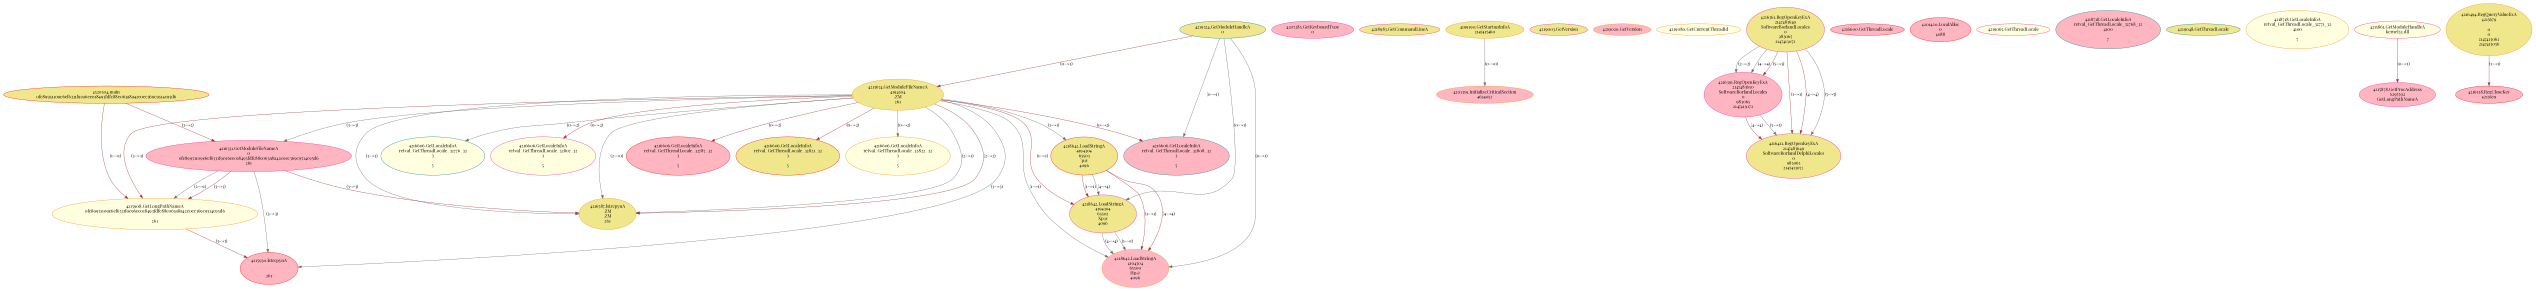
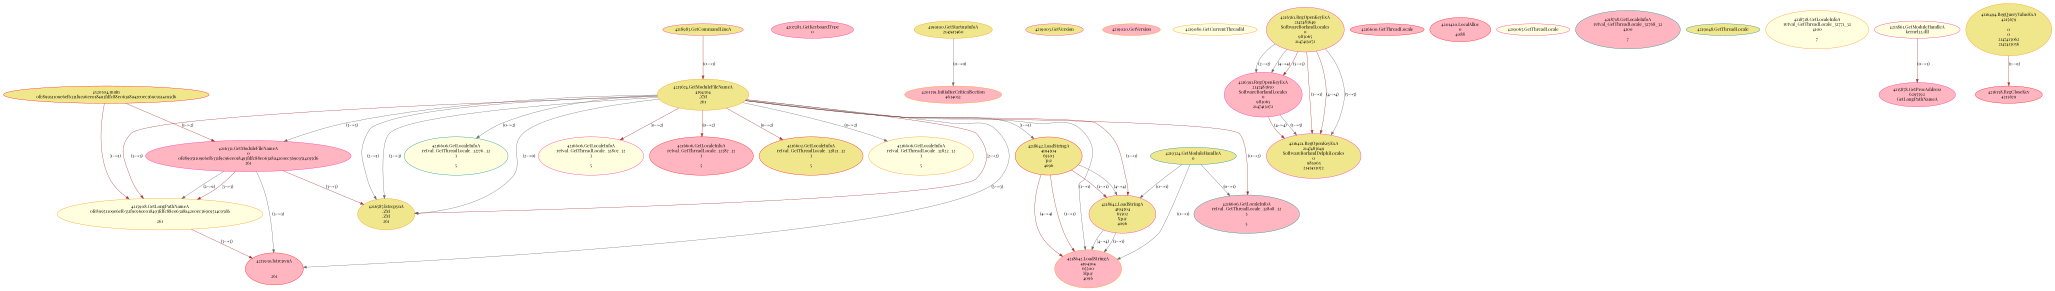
  digraph {
    fontname="Playfair Display"
    node [color=deeppink fillcolor=khaki fontname="Playfair Display" style=filled]
    edge [color=brown fontname="Playfair Display"]
    n1 [color=red label="4520304.main\n0fe89951109e6ef6331f9c96ee018493fdfc88e063a8a42e0ec369c9514c95d6"]
    n2 [fillcolor=lightpink label="4216331.GetModuleFileNameA\n0\n0fe89951109e6ef6331f9c96ee018493fdfc88e063a8a42e0ec369c9514c95d6\n261"]
    n3 [color=darkorange fillcolor=lightyellow label="4215908.GetLongPathNameA\n0fe89951109e6ef6331f9c96ee018493fdfc88e063a8a42e0ec369c9514c95d6\n\n261"]
    n4 [color=darkorange label="4216587.lstrcpynA\n.ZM\n.ZM\n261"]
    n5 [color=red fillcolor=lightpink label="4215930.lstrcpynA\n\n\n261"]
    n6 [color=teal label="4219324.GetModuleHandleA\n0"]
    n7 [color=darkorange label="4215674.GetModuleFileNameA\n4194304\n.ZM\n261"]
    n8 [label="4218642.LoadStringA\n4194304\n65502\nXp@\n4096"]
    n9 [color=darkorange fillcolor=lightpink label="4218642.LoadStringA\n4194304\n65500\nHp@\n4096"]
    n10 [color=teal fillcolor=lightpink label="4216606.GetLocaleInfoA\nretval_GetThreadLocale_32808_32\n3\n\n5"]
    n11 [color=red label="4218642.LoadStringA\n4194304\n65503\n`p@\n4096"]
    n12 [color=teal fillcolor=lightyellow label="4216606.GetLocaleInfoA\nretval_GetThreadLocale_32776_32\n3\n\n5"]
    n13 [fillcolor=lightyellow label="4216606.GetLocaleInfoA\nretval_GetThreadLocale_32807_32\n3\n\n5"]
    n14 [color=red fillcolor=lightpink label="4216606.GetLocaleInfoA\nretval_GetThreadLocale_32787_32\n3\n\n5"]
-   n15 [color=red label="4216606.GetLocaleInfoA\nretval_GetThreadLocale_32821_32\n3\n\n5"]
+   n15 [color=red label="4216602.GetLocaleInfoA\nretval_GetThreadLocale_32821_32\n3\n\n5"]
    n16 [color=darkorange fillcolor=lightyellow label="4216606.GetLocaleInfoA\nretval_GetThreadLocale_32822_32\n3\n\n5"]
    n17 [fillcolor=lightpink label="4207285.GetKeyboardType\n0"]
    n18 [label="4218983.GetCommandLineA\n"]
    n19 [color=darkorange label="4199190.GetStartupInfoA\n2147417460"]
    n20 [color=darkorange fillcolor=lightpink label="4201359.InitializeCriticalSection\n4634052"]
    n21 [label="4219003.GetVersion\n"]
    n22 [color=darkorange fillcolor=lightpink label="4219020.GetVersion\n"]
    n23 [color=darkorange fillcolor=lightyellow label="4219080.GetCurrentThreadId\n"]
    n24 [label="4216361.RegOpenKeyExA\n2147483649\nSoftware\Borland\Locales\n0\n983065\n2147413072"]
    n25 [fillcolor=lightpink label="4216391.RegOpenKeyExA\n2147483650\nSoftware\Borland\Locales\n0\n983065\n2147413072"]
    n26 [label="4216421.RegOpenKeyExA\n2147483649\nSoftware\Borland\Delphi\Locales\n0\n983065\n2147413072"]
    n27 [color=red fillcolor=lightpink label="4216600.GetThreadLocale\n"]
    n28 [color=red fillcolor=lightpink label="4201420.LocalAlloc\n0\n4088"]
    n29 [fillcolor=lightyellow label="4219065.GetThreadLocale\n"]
    n30 [color=teal fillcolor=lightpink label="4218718.GetLocaleInfoA\nretval_GetThreadLocale_32768_32\n4100\n\n7"]
    n31 [color=teal label="4219048.GetThreadLocale\n"]
    n32 [color=darkorange fillcolor=lightyellow label="4218718.GetLocaleInfoA\nretval_GetThreadLocale_32771_32\n4100\n\n7"]
    n33 [fillcolor=lightyellow label="4215861.GetModuleHandleA\nkernel32.dll"]
    n34 [fillcolor=lightpink label="4215878.GetProcAddress\n6295592\nGetLongPathNameA"]
    n35 [color=darkorange label="4216494.RegQueryValueExA\n4215679\n\n0\n0\n2147413062\n2147413056"]
    n36 [color=red fillcolor=lightpink label="4216558.RegCloseKey\n4215679"]
    n1 -> n2 [label="(1-->2)"]
    n1 -> n3 [label="(1-->1)"]
    n2 -> n3 [color=gray40 label="(2-->1)"]
    n2 -> n3 [label="(3-->3)"]
    n2 -> n4 [label="(3-->3)"]
    n2 -> n5 [color=gray40 label="(3-->3)"]
    n3 -> n5 [label="(3-->3)"]
-   n6 -> n7 [label="(0-->1)"]
+   n18 -> n7 [label="(0-->1)"]
    n6 -> n8 [color=gray40 label="(0-->1)"]
    n6 -> n9 [color=gray40 label="(0-->1)"]
    n6 -> n10 [color=gray40 label="(0-->1)"]
    n7 -> n2 [color=gray40 label="(3-->3)"]
    n7 -> n3 [label="(3-->3)"]
    n7 -> n4 [color=gray40 label="(2-->1)"]
    n7 -> n4 [label="(2-->2)"]
    n7 -> n4 [color=gray40 label="(3-->3)"]
    n7 -> n4 [color=gray40 label="(2-->0)"]
    n7 -> n5 [color=gray40 label="(3-->3)"]
    n7 -> n8 [label="(1-->1)"]
    n7 -> n9 [color=gray40 label="(1-->1)"]
    n7 -> n10 [label="(0-->2)"]
    n7 -> n11 [color=gray40 label="(1-->1)"]
    n7 -> n12 [color=gray40 label="(0-->2)"]
    n7 -> n13 [label="(0-->2)"]
    n7 -> n14 [label="(0-->2)"]
    n7 -> n15 [label="(0-->2)"]
    n7 -> n16 [color=gray40 label="(0-->2)"]
    n8 -> n9 [color=gray40 label="(1-->1)"]
    n8 -> n9 [color=gray40 label="(4-->4)"]
    n11 -> n8 [label="(1-->1)"]
    n11 -> n8 [color=gray40 label="(4-->4)"]
    n11 -> n9 [label="(1-->1)"]
    n11 -> n9 [label="(4-->4)"]
    n19 -> n20 [color=gray40 label="(0-->0)"]
    n24 -> n25 [color=gray40 label="(2-->2)"]
    n24 -> n25 [color=gray40 label="(4-->4)"]
    n24 -> n25 [label="(5-->5)"]
    n24 -> n26 [label="(1-->1)"]
    n24 -> n26 [label="(4-->4)"]
    n24 -> n26 [color=gray40 label="(5-->5)"]
    n25 -> n26 [label="(4-->4)"]
    n25 -> n26 [color=gray40 label="(5-->5)"]
    n33 -> n34 [label="(0-->1)"]
    n35 -> n36 [label="(1-->1)"]
  }
